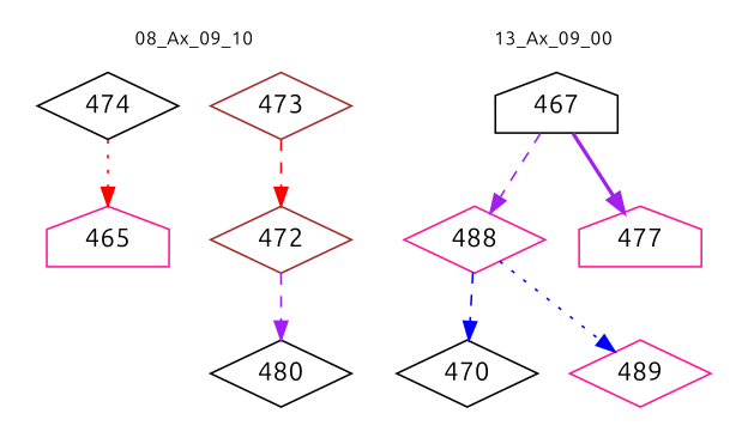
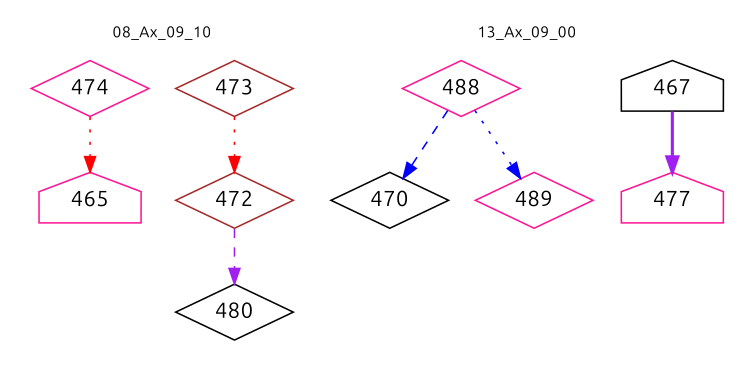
  digraph {
    fontname=Ubuntu
    node [color=deeppink fontname=Ubuntu shape=diamond]
    edge [color=purple fontname=Ubuntu style=dotted]
    n1 [color=brown label=473]
-   n2 [color=black label=474]
+   n2 [label=474]
    n3 [color=brown label=472]
    n4 [label=465 shape=house]
    n5 [color=black label=480]
    n6 [color=black label=467 shape=house]
    n7 [label=488]
    n8 [label=477 shape=house]
    n9 [color=black label=470]
    n10 [label=489]
    subgraph cluster_1 {
      color=white
      fontsize=10
      label="08_Ax_09_10"
      n1
      n2
      n3
      n4
      n5
    }
    subgraph cluster_2 {
      color=white
      fontsize=10
      label="13_Ax_09_00"
      n6
      n7
      n8
      n9
      n10
    }
-   n1 -> n3 [color=red style=dashed]
+   n1 -> n3 [color=red]
    n2 -> n4 [color=red]
    n3 -> n5 [style=dashed]
-   n6 -> n7 [style=dashed]
    n6 -> n8 [style=bold]
    n7 -> n9 [color=blue style=dashed]
    n7 -> n10 [color=blue]
  }
